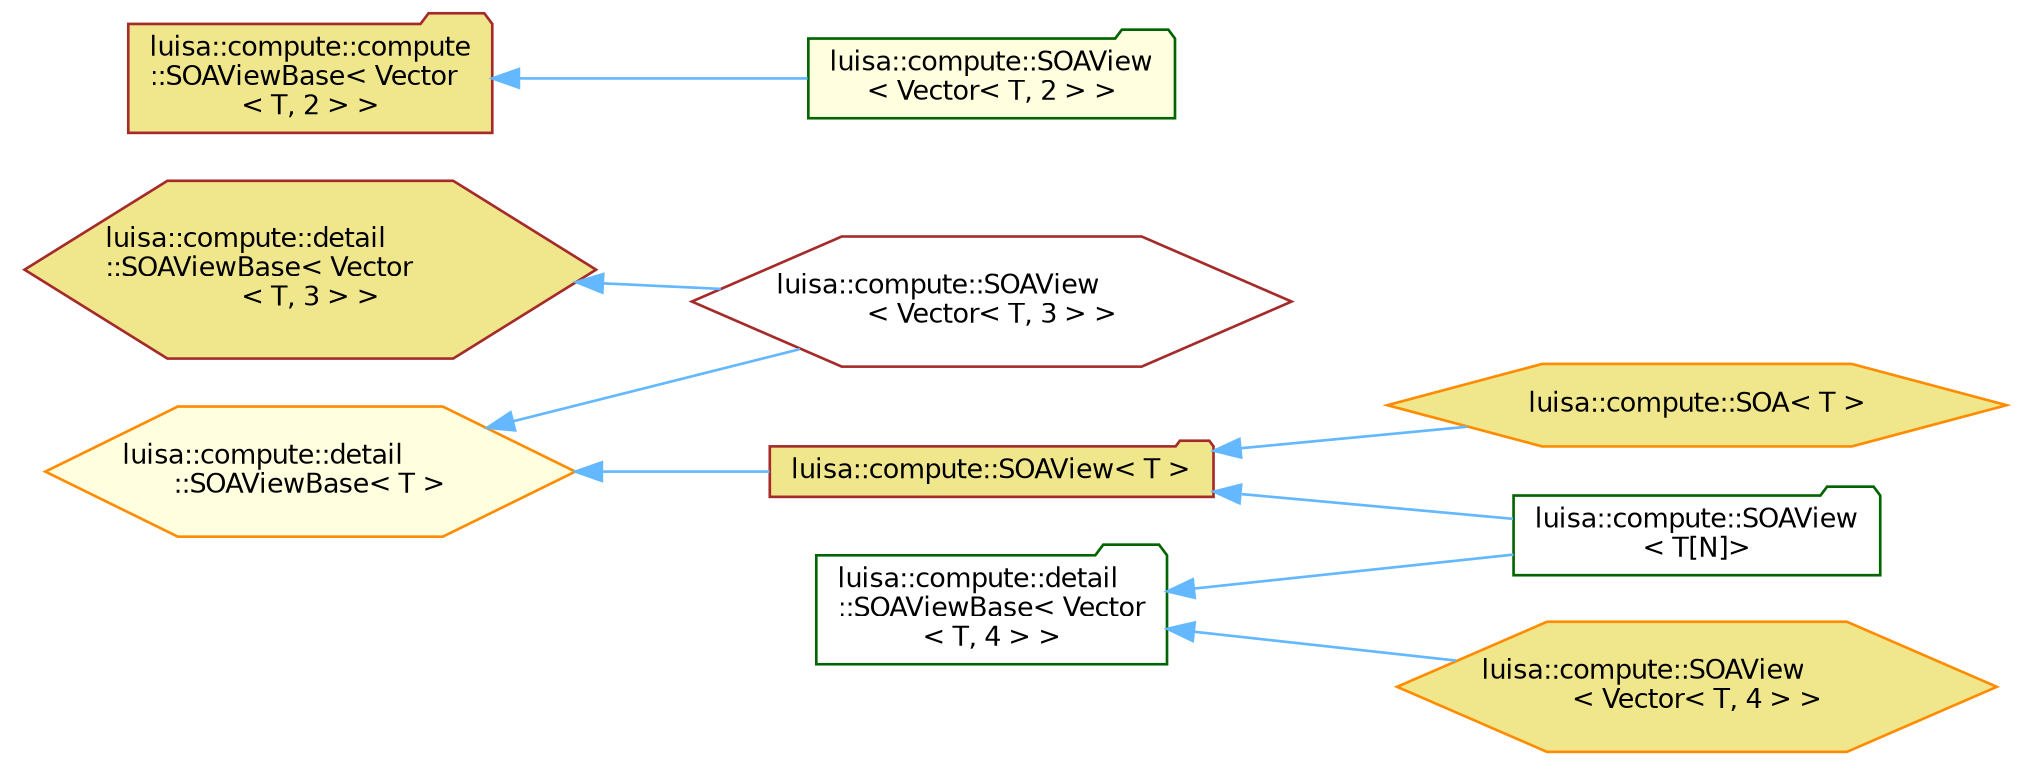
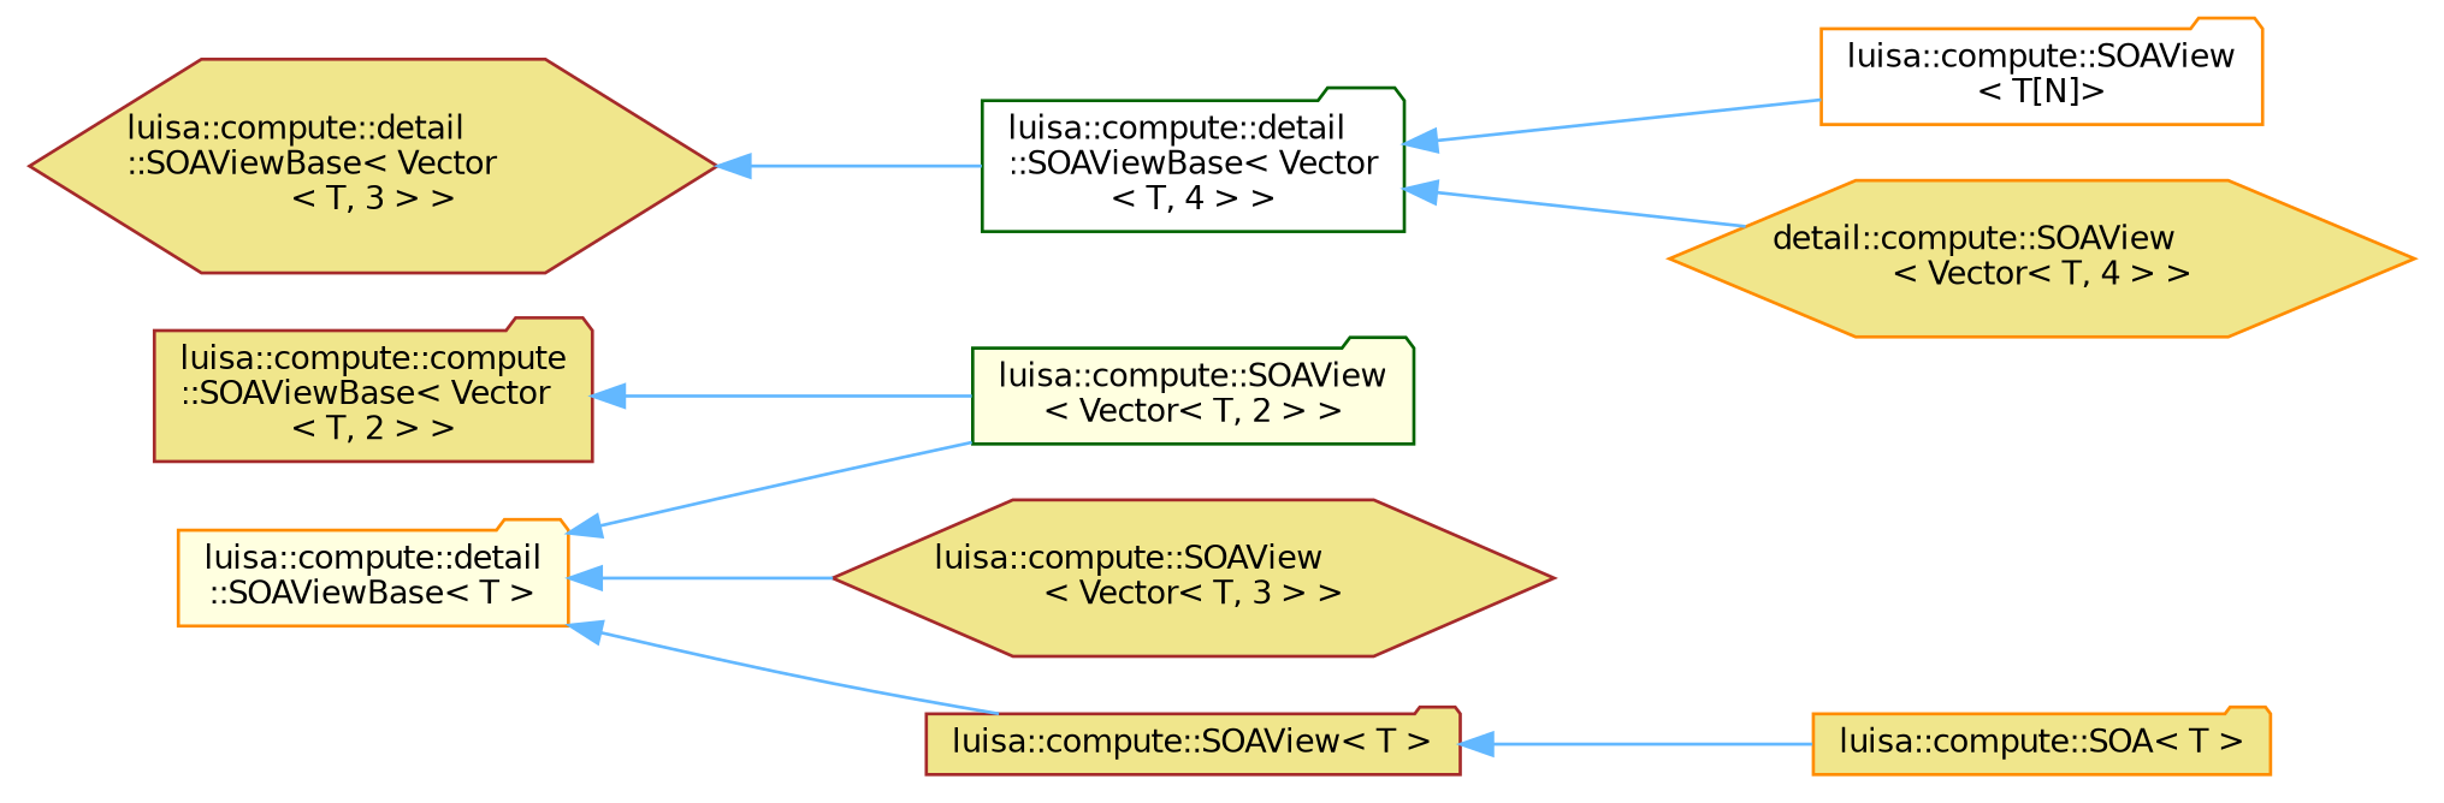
  digraph {
    rankdir=LR
    node [color=darkorange fillcolor=khaki fontname=Helvetica fontsize=10 shape=folder style=filled]
    edge [color=steelblue1 dir=back fontname=Helvetica fontsize=10 labelfontname=Helvetica labelfontsize=10 style=solid]
-   n1 [fillcolor=lightyellow height=0.2 label="luisa::compute::detail\l::SOAViewBase\< T \>" shape=hexagon width=0.4]
+   n1 [fillcolor=lightyellow height=0.2 label="luisa::compute::detail\l::SOAViewBase\< T \>" width=0.4]
    n2 [color=darkgreen fillcolor=lightyellow height=0.2 label="luisa::compute::SOAView\l\< Vector\< T, 2 \> \>" width=0.4]
-   n3 [color=brown fillcolor=white height=0.2 label="luisa::compute::SOAView\l\< Vector\< T, 3 \> \>" shape=hexagon width=0.4]
+   n3 [color=brown height=0.2 label="luisa::compute::SOAView\l\< Vector\< T, 3 \> \>" shape=hexagon width=0.4]
    n4 [color=brown height=0.2 label="luisa::compute::SOAView\< T \>" width=0.4]
-   n5 [color=darkgreen fillcolor=white height=0.2 label="luisa::compute::SOAView\l\< T[N]\>" width=0.4]
-   n6 [height=0.2 label="luisa::compute::SOAView\l\< Vector\< T, 4 \> \>" shape=hexagon width=0.4]
-   n7 [height=0.2 label="luisa::compute::SOA\< T \>" shape=hexagon width=0.4]
+   n5 [fillcolor=white height=0.2 label="luisa::compute::SOAView\l\< T[N]\>" width=0.4]
+   n6 [height=0.2 label="detail::compute::SOAView\l\< Vector\< T, 4 \> \>" shape=hexagon width=0.4]
+   n7 [height=0.2 label="luisa::compute::SOA\< T \>" width=0.4]
    n8 [color=brown height=0.2 label="luisa::compute::compute\l::SOAViewBase\< Vector\l\< T, 2 \> \>" width=0.4]
    n9 [color=brown height=0.2 label="luisa::compute::detail\l::SOAViewBase\< Vector\l\< T, 3 \> \>" shape=hexagon width=0.4]
    n10 [color=darkgreen fillcolor=white height=0.2 label="luisa::compute::detail\l::SOAViewBase\< Vector\l\< T, 4 \> \>" width=0.4]
+   n1 -> n2
    n1 -> n3
    n1 -> n4
-   n4 -> n5
    n4 -> n7
    n8 -> n2
-   n9 -> n3
+   n9 -> n10
    n10 -> n5
    n10 -> n6
  }
